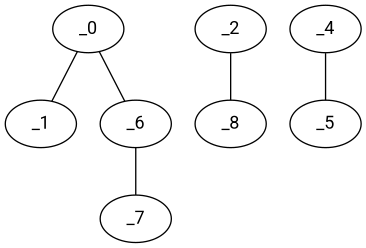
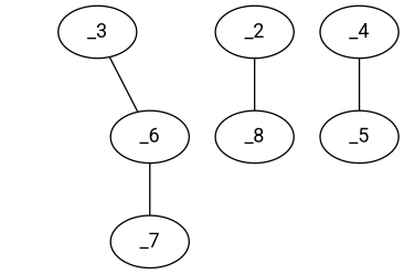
  graph {
    fontname=Roboto
    node [fontname=Roboto]
    edge [fontname=Roboto]
-   _0 [x=0.96 y=2.86]
-   _1 [x=0.94 y=0.67]
+   _0 [x=0.96 y=2.86 label=_3]
    _6 [x=1.37508 y=2.42016]
    _7 [x=0.999192 y=1.93931]
    _2 [x=1.69305 y=1.18562]
    n6 [label=_8 x=1.66202 y=2.50919]
    _4 [x=0.991845 y=1.55723]
    _5 [x=2.33626 y=2.24003]
-   _0 -- _1
    _0 -- _6
    _6 -- _7
    _2 -- n6
    _4 -- _5
  }
